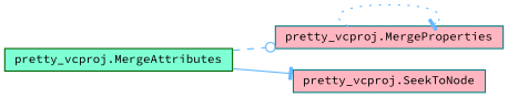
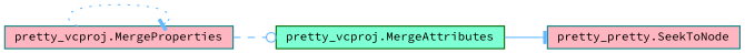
  digraph {
    fontname="Source Code Pro"
    rankdir=LR
    node [color=teal fillcolor=lightpink fontname="Source Code Pro" fontsize=10 shape=box style=filled]
    edge [arrowhead=tee color=steelblue1 fontname="Source Code Pro" fontsize=10 labelfontname=Helvetica labelfontsize=10]
    n1 [fontcolor=black height=0.2 label="pretty_vcproj.MergeProperties" width=0.4]
    n2 [color=darkgreen fillcolor=aquamarine height=0.2 label="pretty_vcproj.MergeAttributes" width=0.4]
-   n3 [height=0.2 label="pretty_vcproj.SeekToNode" width=0.4]
+   n3 [height=0.2 label="pretty_pretty.SeekToNode" width=0.4]
    n1 -> n1 [style=dotted]
-   n2 -> n1 [arrowhead=odot style=dashed]
+   n1 -> n2 [arrowhead=odot style=dashed]
    n2 -> n3 [style=solid]
  }
